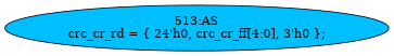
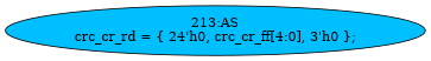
  strict digraph {
    fontname="DejaVu Serif"
-   n1 [ast="<pyverilog.vparser.ast.Assign object at 0x7fba378b3e10>" def_var="['crc_cr_rd']" fillcolor=deepskyblue label="513:AS\ncrc_cr_rd = { 24'h0, crc_cr_ff[4:0], 3'h0 };" statements="[]" style=filled typ=Assign use_var="['crc_cr_ff']" fontname="DejaVu Serif"]
+   n1 [ast="<pyverilog.vparser.ast.Assign object at 0x7fba378b3e10>" def_var="['crc_cr_rd']" fillcolor=deepskyblue label="213:AS\ncrc_cr_rd = { 24'h0, crc_cr_ff[4:0], 3'h0 };" statements="[]" style=filled typ=Assign use_var="['crc_cr_ff']" fontname="DejaVu Serif"]
  }
